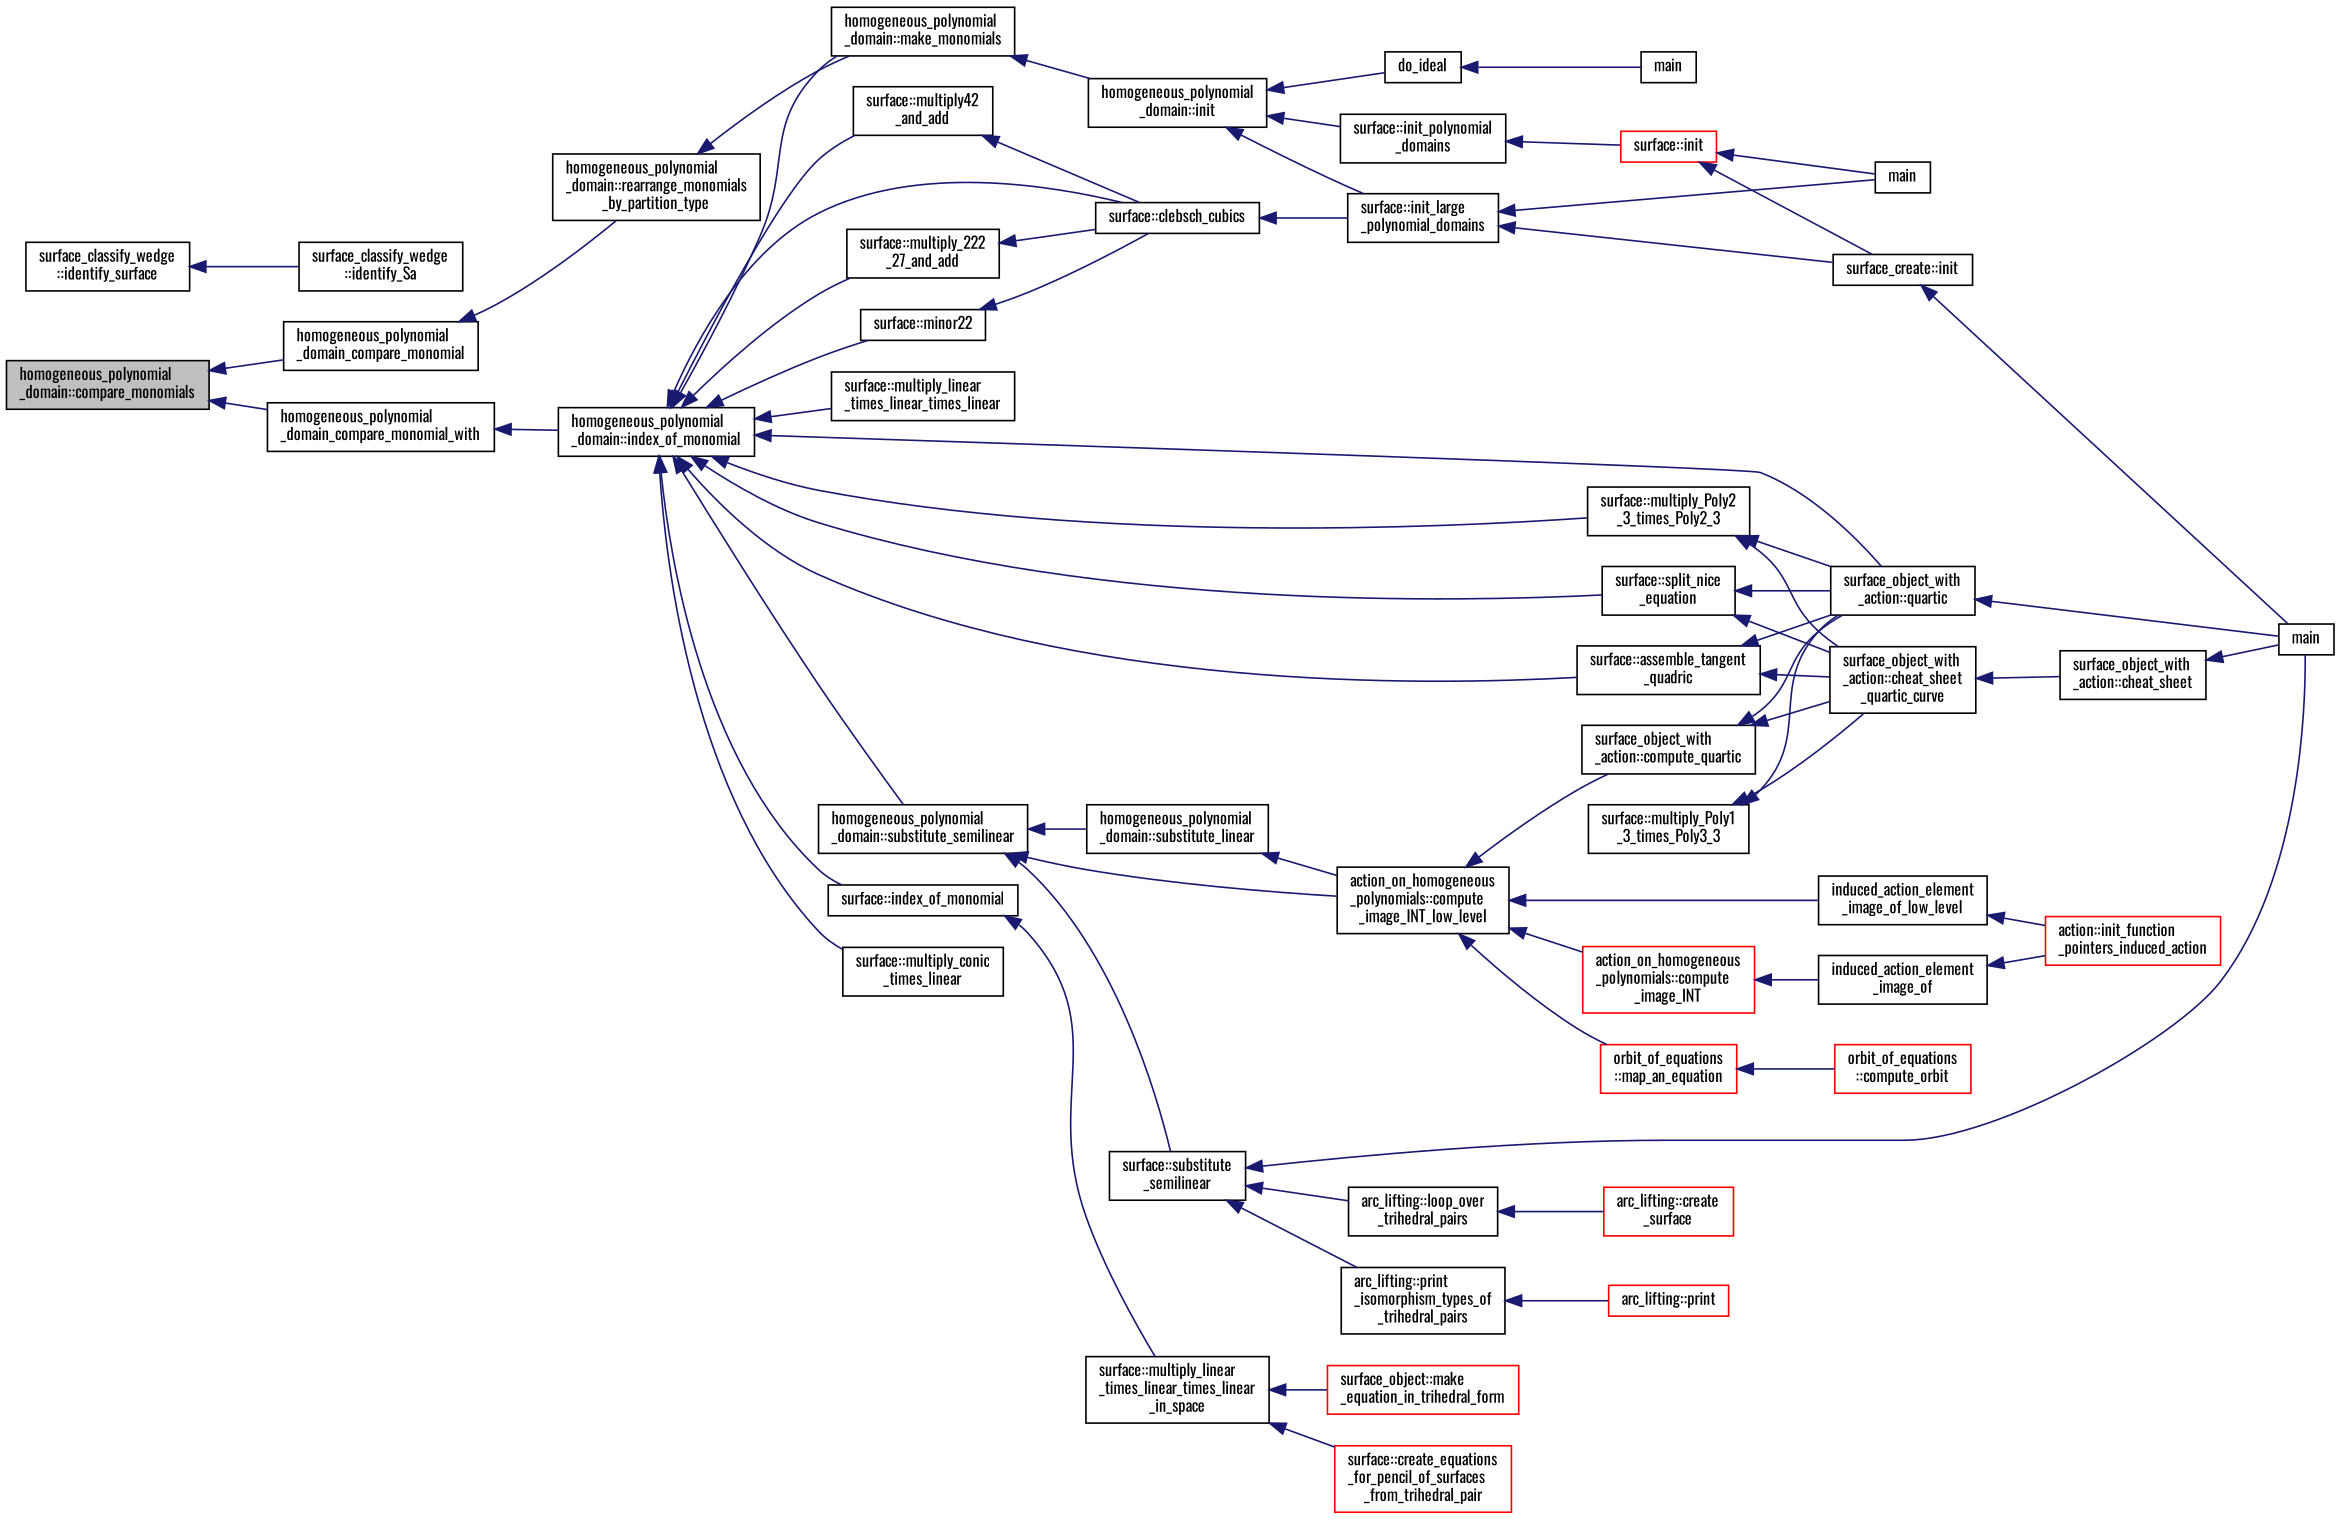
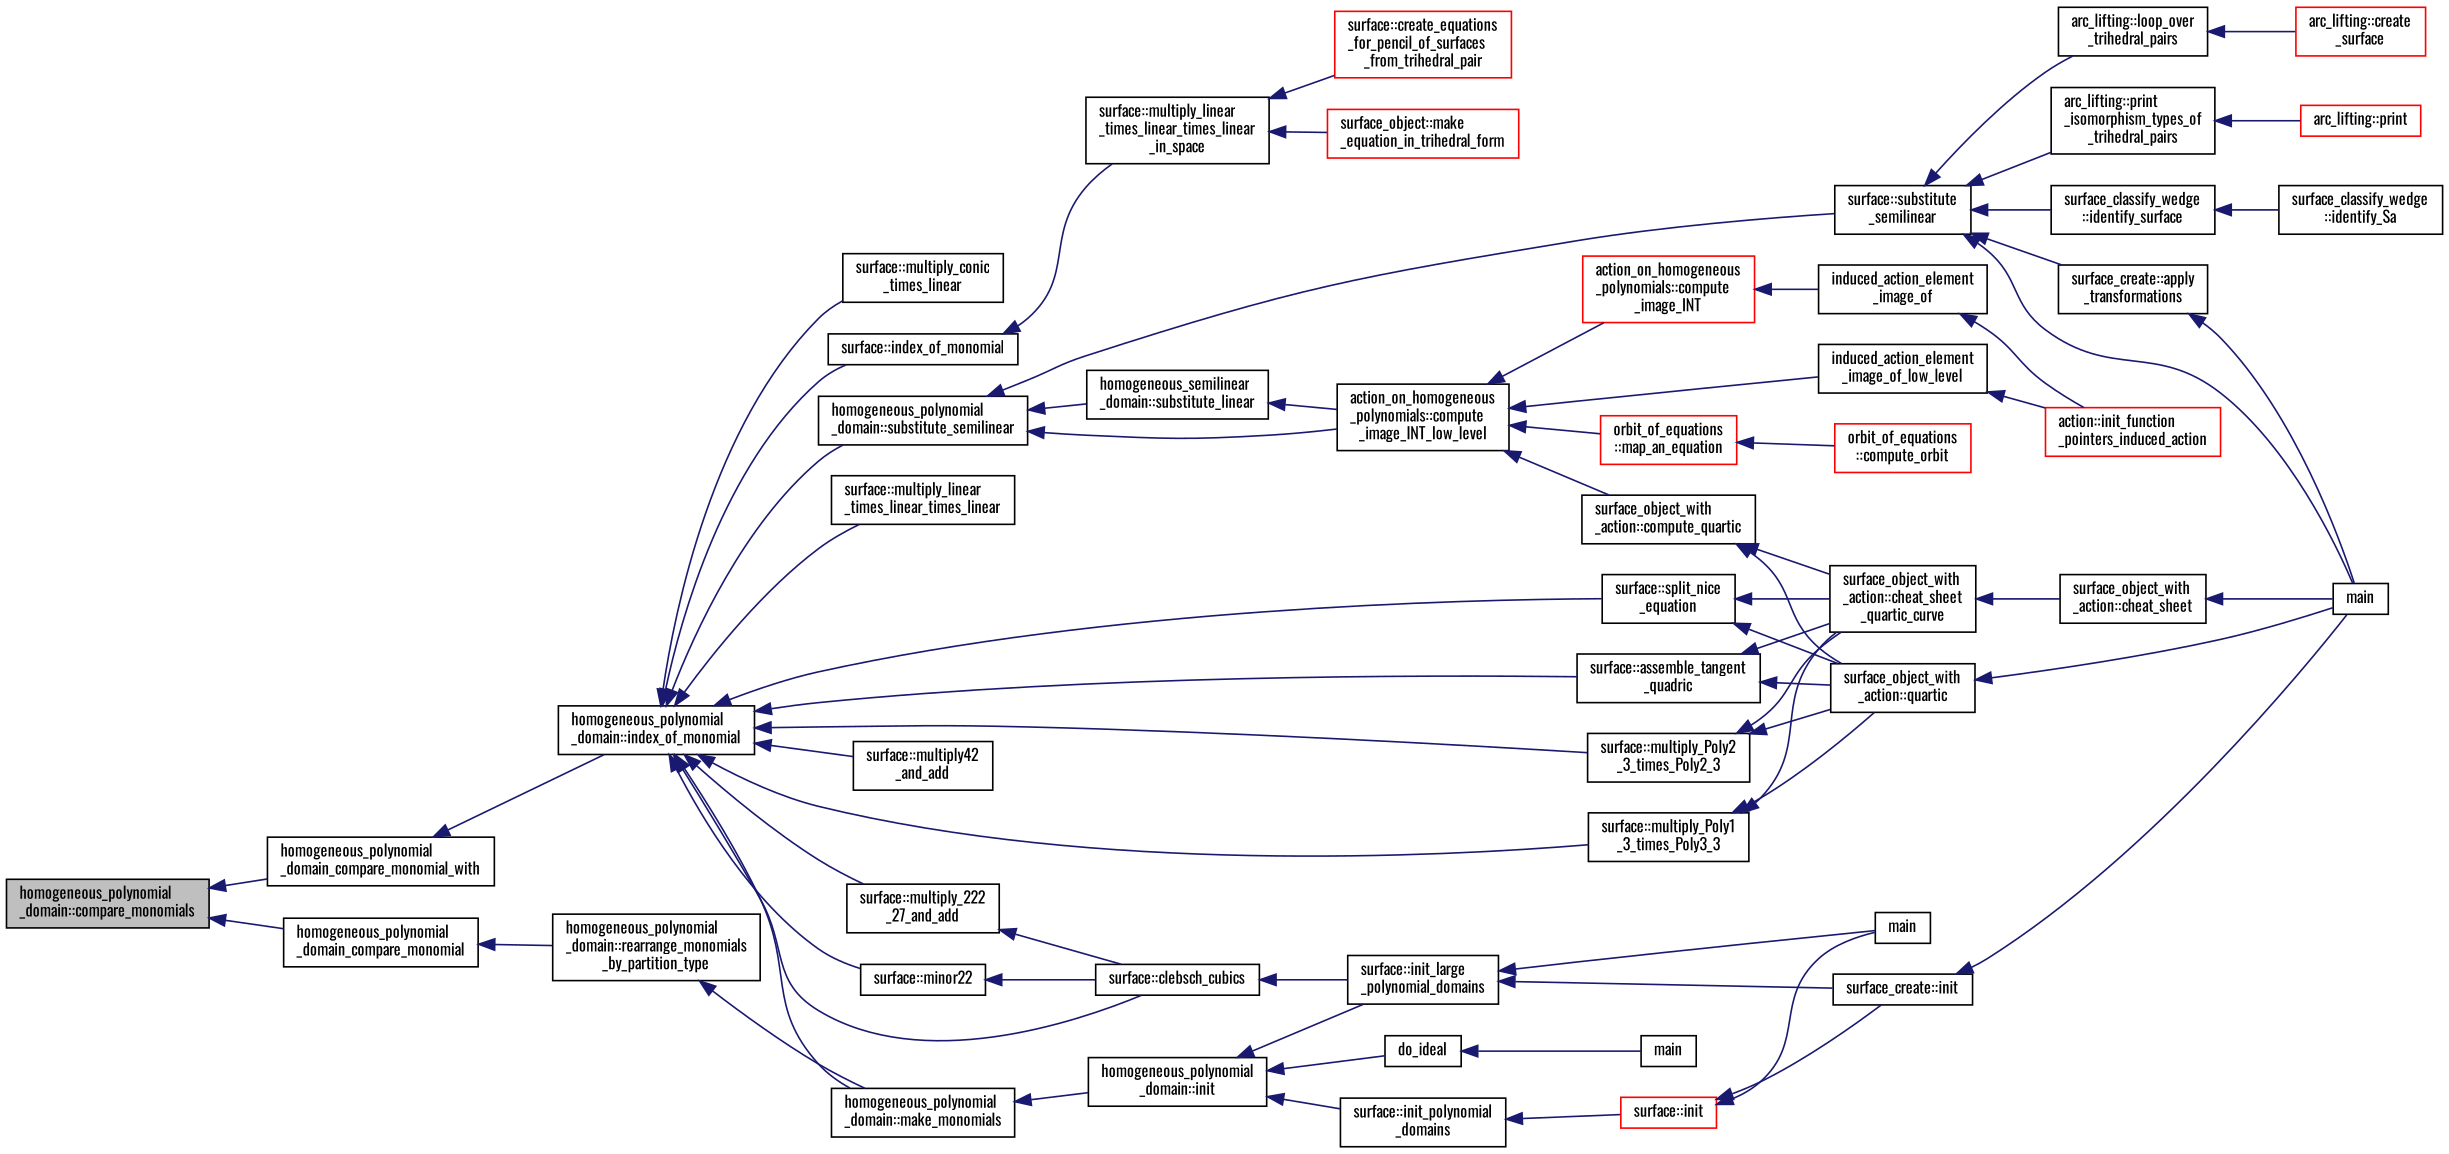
  digraph {
    fontname=Oswald
    rankdir=LR
    node [color=black fillcolor=white fontname=Oswald fontsize=10 shape=record style=filled]
    edge [color=midnightblue dir=back fontname=Oswald fontsize=10 labelfontname=Helvetica labelfontsize=10 style=solid]
    n1 [fillcolor=grey75 fontcolor=black height=0.2 label="homogeneous_polynomial\l_domain::compare_monomials" width=0.4]
    n2 [height=0.2 label="homogeneous_polynomial\l_domain_compare_monomial_with" width=0.4]
    n3 [height=0.2 label="homogeneous_polynomial\l_domain_compare_monomial" width=0.4]
    n4 [height=0.2 label="homogeneous_polynomial\l_domain::index_of_monomial" width=0.4]
    n5 [height=0.2 label="homogeneous_polynomial\l_domain::rearrange_monomials\l_by_partition_type" width=0.4]
    n6 [height=0.2 label="homogeneous_polynomial\l_domain::make_monomials" width=0.4]
    n7 [height=0.2 label="homogeneous_polynomial\l_domain::substitute_semilinear" width=0.4]
    n8 [height=0.2 label="surface::index_of_monomial" width=0.4]
    n9 [height=0.2 label="surface::multiply_conic\l_times_linear" width=0.4]
    n10 [height=0.2 label="surface::multiply_linear\l_times_linear_times_linear" width=0.4]
    n11 [height=0.2 label="surface::multiply_Poly2\l_3_times_Poly2_3" width=0.4]
    n12 [height=0.2 label="surface::multiply_Poly1\l_3_times_Poly3_3" width=0.4]
    n13 [height=0.2 label="surface::clebsch_cubics" width=0.4]
    n14 [height=0.2 label="surface::multiply_222\l_27_and_add" width=0.4]
    n15 [height=0.2 label="surface::minor22" width=0.4]
    n16 [height=0.2 label="surface::multiply42\l_and_add" width=0.4]
    n17 [height=0.2 label="surface::split_nice\l_equation" width=0.4]
    n18 [height=0.2 label="surface::assemble_tangent\l_quadric" width=0.4]
    n19 [height=0.2 label="homogeneous_polynomial\l_domain::init" width=0.4]
-   n20 [height=0.2 label="homogeneous_polynomial\l_domain::substitute_linear" width=0.4]
+   n20 [height=0.2 label="homogeneous_semilinear\l_domain::substitute_linear" width=0.4]
    n21 [height=0.2 label="action_on_homogeneous\l_polynomials::compute\l_image_INT_low_level" width=0.4]
    n22 [height=0.2 label="surface::substitute\l_semilinear" width=0.4]
    n23 [height=0.2 label="surface::multiply_linear\l_times_linear_times_linear\l_in_space" width=0.4]
    n24 [height=0.2 label="surface_object_with\l_action::quartic" width=0.4]
    n25 [height=0.2 label="surface_object_with\l_action::cheat_sheet\l_quartic_curve" width=0.4]
    n26 [height=0.2 label="surface::init_large\l_polynomial_domains" width=0.4]
    n27 [height=0.2 label=do_ideal width=0.4]
    n28 [height=0.2 label="surface::init_polynomial\l_domains" width=0.4]
    n29 [height=0.2 label=main width=0.4]
    n30 [color=red height=0.2 label="surface::init" width=0.4]
    n31 [height=0.2 label=main width=0.4]
    n32 [height=0.2 label="surface_create::init" width=0.4]
    n33 [height=0.2 label=main width=0.4]
    n34 [height=0.2 label="induced_action_element\l_image_of_low_level" width=0.4]
    n35 [color=red height=0.2 label="action_on_homogeneous\l_polynomials::compute\l_image_INT" width=0.4]
    n36 [height=0.2 label="surface_object_with\l_action::compute_quartic" width=0.4]
    n37 [color=red height=0.2 label="orbit_of_equations\l::map_an_equation" width=0.4]
    n38 [height=0.2 label="arc_lifting::loop_over\l_trihedral_pairs" width=0.4]
    n39 [height=0.2 label="arc_lifting::print\l_isomorphism_types_of\l_trihedral_pairs" width=0.4]
    n40 [height=0.2 label="surface_classify_wedge\l::identify_surface" width=0.4]
+   n41 [height=0.2 label="surface_create::apply\l_transformations" width=0.4]
    n42 [color=red height=0.2 label="action::init_function\l_pointers_induced_action" width=0.4]
    n43 [height=0.2 label="induced_action_element\l_image_of" width=0.4]
    n44 [color=red height=0.2 label="orbit_of_equations\l::compute_orbit" width=0.4]
    n45 [height=0.2 label="surface_object_with\l_action::cheat_sheet" width=0.4]
    n46 [color=red height=0.2 label="arc_lifting::create\l_surface" width=0.4]
    n47 [color=red height=0.2 label="arc_lifting::print" width=0.4]
    n48 [height=0.2 label="surface_classify_wedge\l::identify_Sa" width=0.4]
    n49 [color=red height=0.2 label="surface::create_equations\l_for_pencil_of_surfaces\l_from_trihedral_pair" width=0.4]
    n50 [color=red height=0.2 label="surface_object::make\l_equation_in_trihedral_form" width=0.4]
    n1 -> n2
    n1 -> n3
    n2 -> n4
    n3 -> n5
    n4 -> n6
    n4 -> n7
    n4 -> n8
    n4 -> n9
    n4 -> n10
    n4 -> n11
-   n4 -> n24
+   n4 -> n12
    n4 -> n13
    n4 -> n14
    n4 -> n15
    n4 -> n16
    n4 -> n17
    n4 -> n18
    n5 -> n6
    n6 -> n19
    n7 -> n20
    n7 -> n21
    n7 -> n22
    n8 -> n23
    n11 -> n24
    n11 -> n25
    n12 -> n24
    n12 -> n25
    n13 -> n26
    n14 -> n13
    n15 -> n13
-   n16 -> n13
    n17 -> n24
    n17 -> n25
    n18 -> n24
    n18 -> n25
    n19 -> n26
    n19 -> n27
    n19 -> n28
    n20 -> n21
    n21 -> n34
    n21 -> n35
    n21 -> n36
    n21 -> n37
    n22 -> n33
    n22 -> n38
    n22 -> n39
+   n22 -> n40
+   n22 -> n41
    n23 -> n49
    n23 -> n50
    n24 -> n33
    n25 -> n45
    n26 -> n31
    n26 -> n32
    n27 -> n29
    n28 -> n30
    n30 -> n31
    n30 -> n32
    n32 -> n33
    n34 -> n42
    n35 -> n43
    n36 -> n24
    n36 -> n25
    n37 -> n44
    n38 -> n46
    n39 -> n47
    n40 -> n48
+   n41 -> n33
    n43 -> n42
    n45 -> n33
  }
